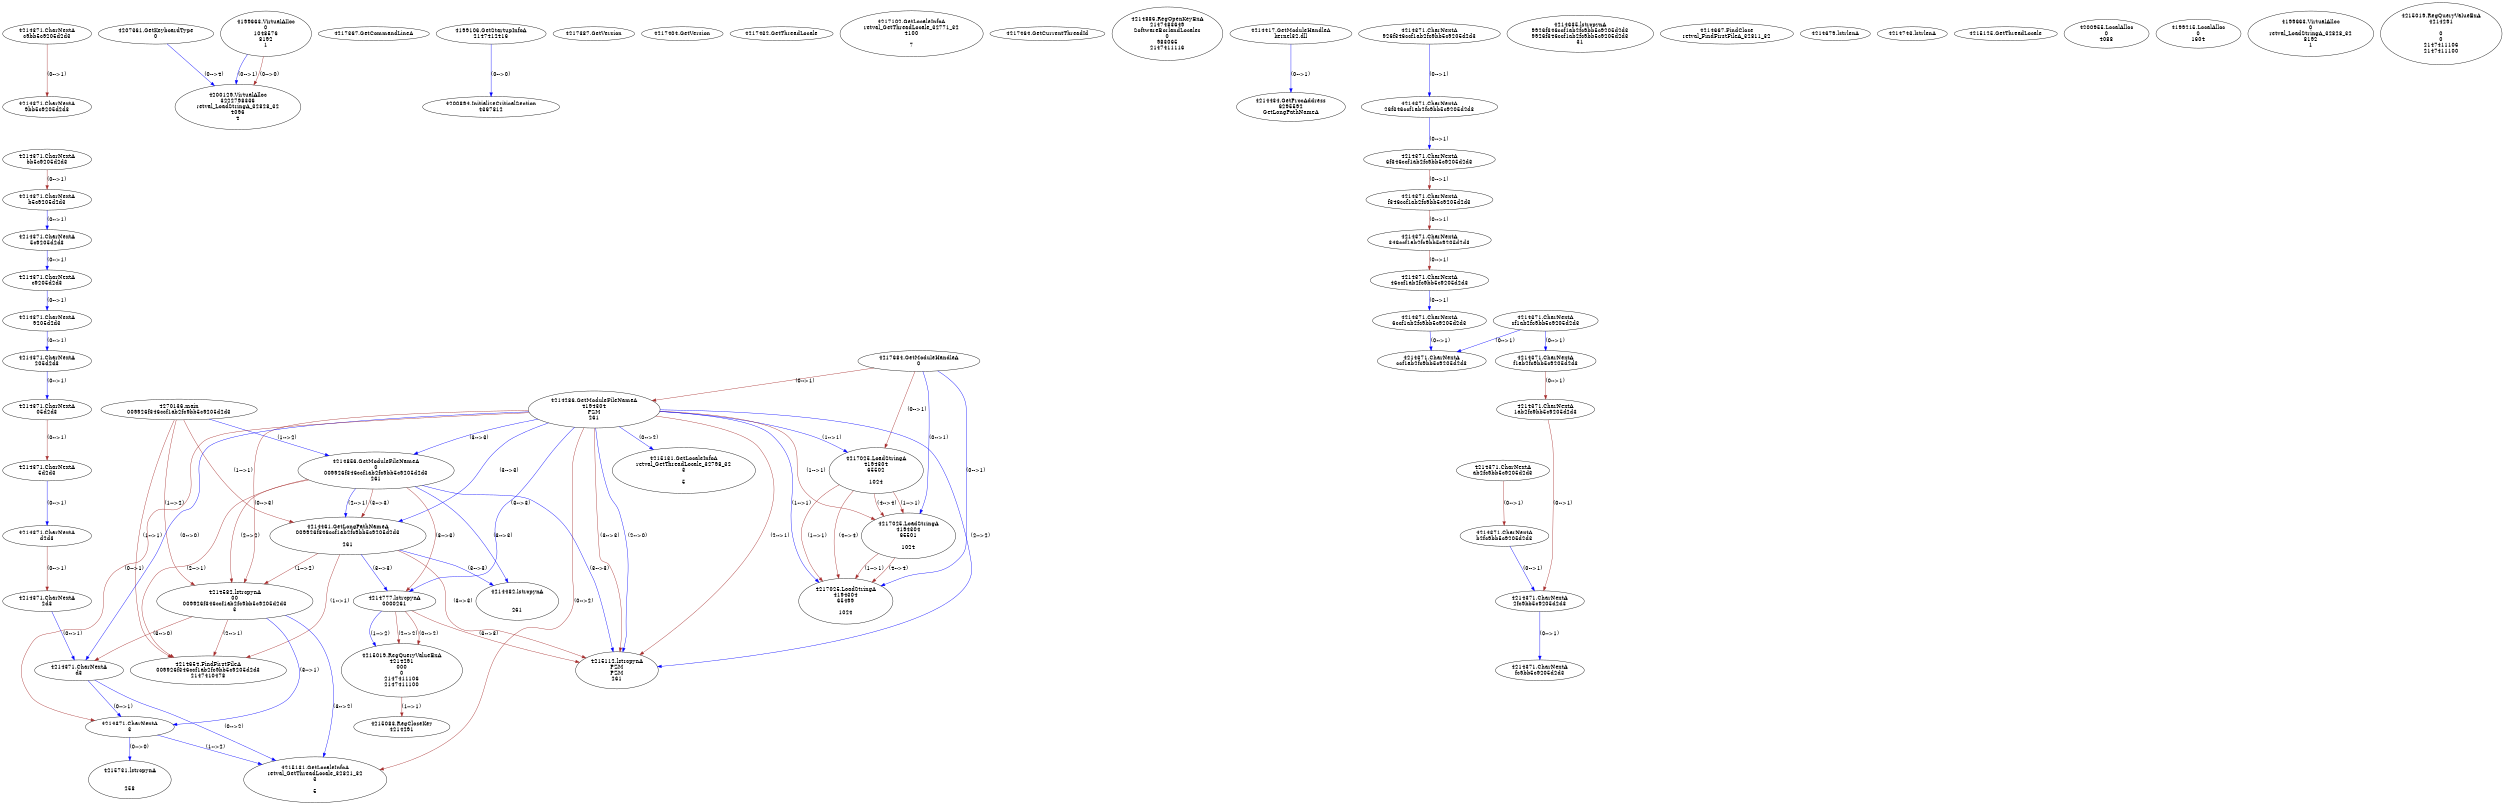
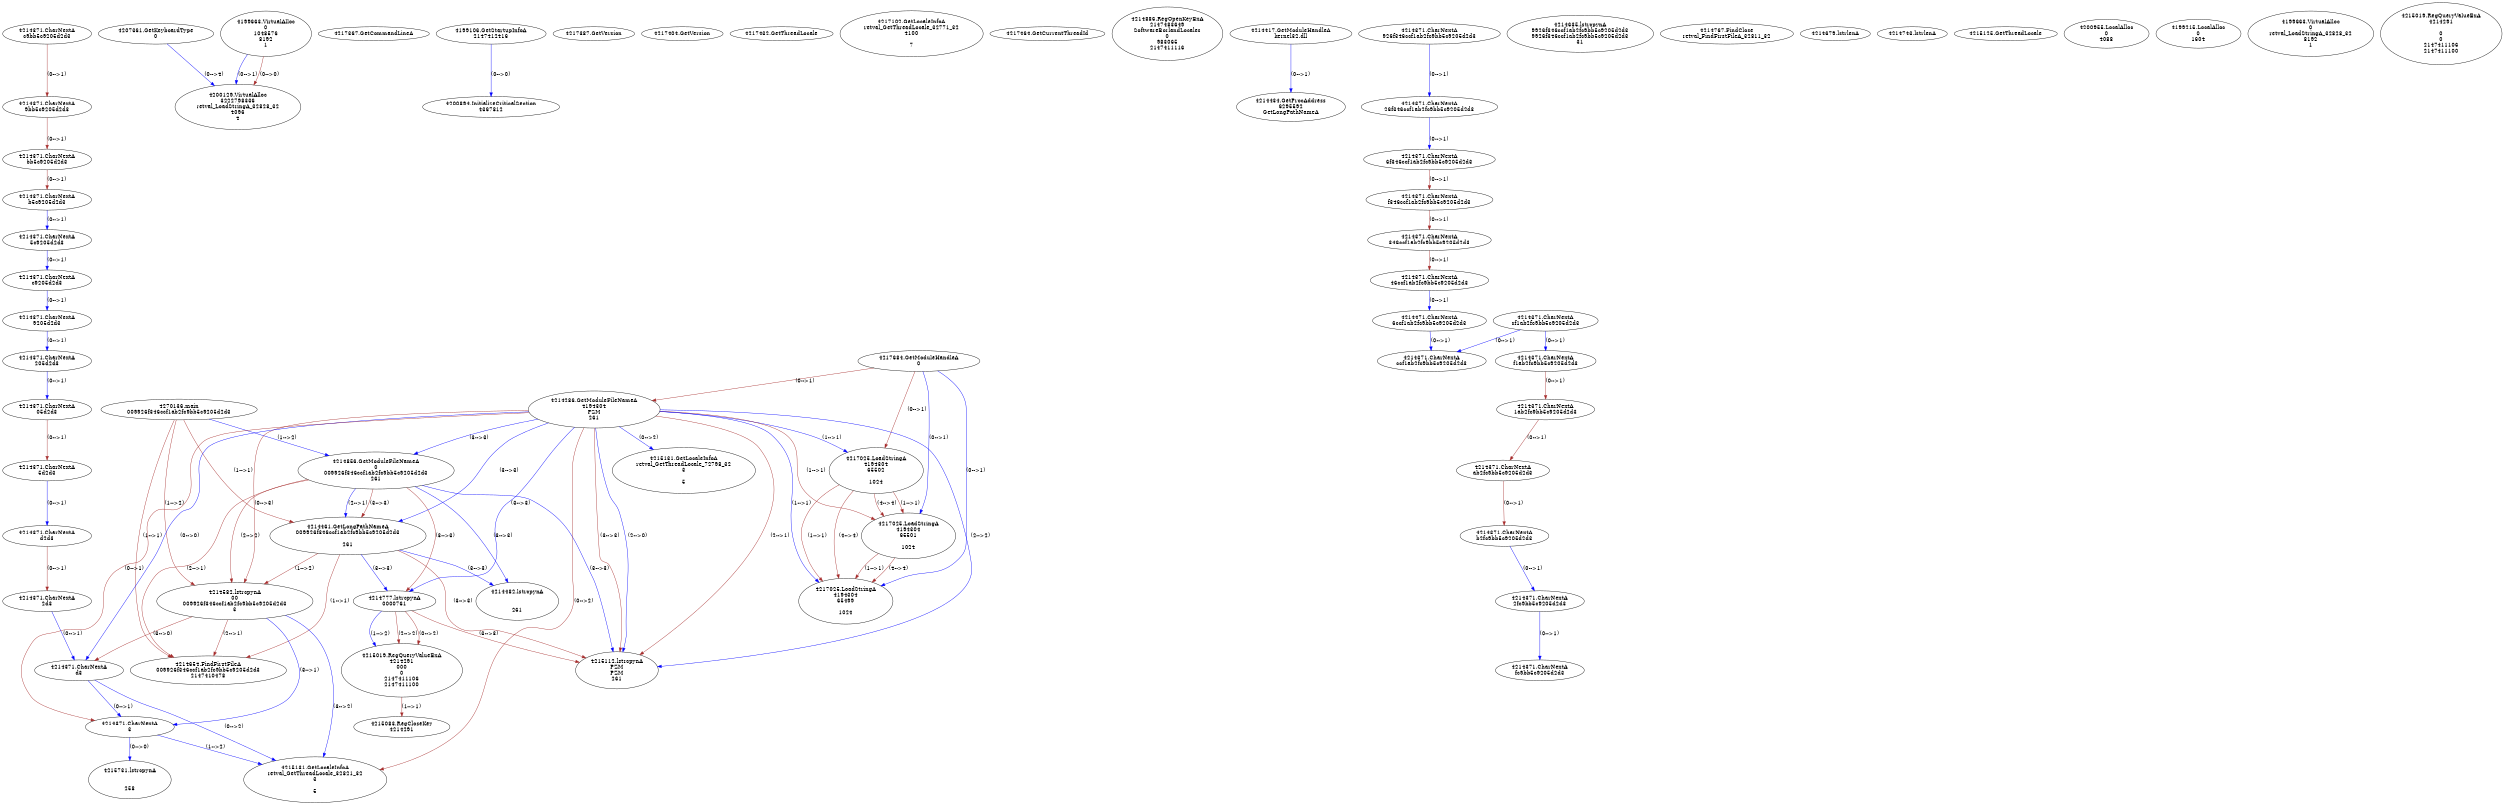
  digraph {
    edge [color=blue]
    n1 [label="4270136.main\n009926f346ccf1ab2fc9bb5c9205d2d3"]
    n2 [label="4214856.GetModuleFileNameA\n0\n009926f346ccf1ab2fc9bb5c9205d2d3\n261"]
    n3 [label="4214461.GetLongPathNameA\n009926f346ccf1ab2fc9bb5c9205d2d3\n\n261"]
    n4 [label="4214582.lstrcpynA\n00\n009926f346ccf1ab2fc9bb5c9205d2d3\n3"]
    n5 [label="4214654.FindFirstFileA\n009926f346ccf1ab2fc9bb5c9205d2d3\n2147410478"]
-   n6 [label="4214777.lstrcpynA\n0000261"]
+   n6 [label="4214777.lstrcpynA\n0000761"]
    n7 [label="4215112.lstrcpynA\nPZM\nPZM\n261"]
    n8 [label="4214482.lstrcpynA\n\n\n261"]
    n9 [label="4214371.CharNextA\nd3"]
    n10 [label="4214371.CharNextA\n3"]
    n11 [label="4215131.GetLocaleInfoA\nretval_GetThreadLocale_32821_32\n3\n\n5"]
    n12 [label="4217684.GetModuleHandleA\n0"]
    n13 [label="4214286.GetModuleFileNameA\n4194304\nPZM\n261"]
    n14 [label="4217025.LoadStringA\n4194304\n65502\n\n1024"]
    n15 [label="4217025.LoadStringA\n4194304\n65501\n\n1024"]
    n16 [label="4217025.LoadStringA\n4194304\n65499\n\n1024"]
-   n17 [label="4215131.GetLocaleInfoA\nretval_GetThreadLocale_32798_32\n3\n\n5"]
+   n17 [label="4215131.GetLocaleInfoA\nretval_GetThreadLocale_72798_32\n3\n\n5"]
    n18 [label="4207361.GetKeyboardType\n0"]
    n19 [label="4200129.VirtualAlloc\n3222798336\nretval_LoadStringA_32828_32\n4096\n4"]
    n20 [label="4217367.GetCommandLineA\n"]
    n21 [label="4199106.GetStartupInfoA\n2147412416"]
    n22 [label="4200894.InitializeCriticalSection\n4367812"]
    n23 [label="4217387.GetVersion\n"]
    n24 [label="4217404.GetVersion\n"]
    n25 [label="4217432.GetThreadLocale\n"]
    n26 [label="4217102.GetLocaleInfoA\nretval_GetThreadLocale_32771_32\n4100\n\n7"]
    n27 [label="4217464.GetCurrentThreadId\n"]
    n28 [label="4215731.lstrcpynA\n\n\n258"]
    n29 [label="4215019.RegQueryValueExA\n4214291\n000\n0\n2147411106\n2147411100"]
    n30 [label="4214886.RegOpenKeyExA\n2147483649\nSoftware\Borland\Locales\n0\n983065\n2147411116"]
    n31 [label="4214417.GetModuleHandleA\nkernel32.dll"]
    n32 [label="4214434.GetProcAddress\n6295592\nGetLongPathNameA"]
    n33 [label="4214371.CharNextA\n926f346ccf1ab2fc9bb5c9205d2d3"]
    n34 [label="4214371.CharNextA\n26f346ccf1ab2fc9bb5c9205d2d3"]
    n35 [label="4214371.CharNextA\n6f346ccf1ab2fc9bb5c9205d2d3"]
    n36 [label="4214371.CharNextA\nf346ccf1ab2fc9bb5c9205d2d3"]
    n37 [label="4214371.CharNextA\n346ccf1ab2fc9bb5c9205d2d3"]
    n38 [label="4214371.CharNextA\n46ccf1ab2fc9bb5c9205d2d3"]
-   n39 [label="4214371.CharNextA\n6ccf1ab2fc9bb5c9205d2d3"]
+   n39 [label="4214471.CharNextA\n6ccf1ab2fc9bb5c9205d2d3"]
    n40 [label="4214371.CharNextA\nccf1ab2fc9bb5c9205d2d3"]
    n41 [label="4214371.CharNextA\ncf1ab2fc9bb5c9205d2d3"]
    n42 [label="4214371.CharNextA\nf1ab2fc9bb5c9205d2d3"]
    n43 [label="4214371.CharNextA\n1ab2fc9bb5c9205d2d3"]
    n44 [label="4214371.CharNextA\nab2fc9bb5c9205d2d3"]
    n45 [label="4214371.CharNextA\nb2fc9bb5c9205d2d3"]
    n46 [label="4214371.CharNextA\n2fc9bb5c9205d2d3"]
    n47 [label="4214371.CharNextA\nfc9bb5c9205d2d3"]
    n48 [label="4214371.CharNextA\nc9bb5c9205d2d3"]
    n49 [label="4214371.CharNextA\n9bb5c9205d2d3"]
    n50 [label="4214371.CharNextA\nbb5c9205d2d3"]
    n51 [label="4214371.CharNextA\nb5c9205d2d3"]
    n52 [label="4214371.CharNextA\n5c9205d2d3"]
    n53 [label="4214371.CharNextA\nc9205d2d3"]
    n54 [label="4214371.CharNextA\n9205d2d3"]
    n55 [label="4214371.CharNextA\n205d2d3"]
    n56 [label="4214371.CharNextA\n05d2d3"]
    n57 [label="4214371.CharNextA\n5d2d3"]
    n58 [label="4214371.CharNextA\nd2d3"]
    n59 [label="4214371.CharNextA\n2d3"]
    n60 [label="4214635.lstrcpynA\n9926f346ccf1ab2fc9bb5c9205d2d3\n9926f346ccf1ab2fc9bb5c9205d2d3\n31"]
-   n61 [label="4214667.FindClose\nretval_FindFirstFileA_32811_32"]
+   n61 [label="4214767.FindClose\nretval_FindFirstFileA_32811_32"]
    n62 [label="4214679.lstrlenA\n"]
    n63 [label="4214743.lstrlenA\n"]
    n64 [label="4215083.RegCloseKey\n4214291"]
    n65 [label="4215125.GetThreadLocale\n"]
    n66 [label="4200955.LocalAlloc\n0\n4088"]
    n67 [label="4199663.VirtualAlloc\n0\n1048576\n8192\n1"]
    n68 [label="4199215.LocalAlloc\n0\n1604"]
    n69 [label="4199663.VirtualAlloc\n0\nretval_LoadStringA_32828_32\n8192\n1"]
    n70 [label="4215019.RegQueryValueExA\n4214291\n\n0\n0\n2147411106\n2147411100"]
    n1 -> n2 [label="(1-->2)"]
    n1 -> n3 [color=brown label="(1-->1)"]
    n1 -> n4 [color=brown label="(1-->2)"]
    n1 -> n5 [color=brown label="(1-->1)"]
    n2 -> n3 [label="(2-->1)"]
    n2 -> n3 [color=brown label="(3-->3)"]
    n2 -> n4 [color=brown label="(2-->2)"]
    n2 -> n5 [color=brown label="(2-->1)"]
    n2 -> n6 [color=brown label="(3-->3)"]
    n2 -> n7 [label="(3-->3)"]
    n2 -> n8 [label="(3-->3)"]
    n3 -> n4 [color=brown label="(1-->2)"]
    n3 -> n5 [color=brown label="(1-->1)"]
    n3 -> n6 [label="(3-->3)"]
    n3 -> n7 [color=brown label="(3-->3)"]
    n3 -> n8 [label="(3-->3)"]
    n4 -> n5 [color=brown label="(2-->1)"]
    n4 -> n9 [color=brown label="(3-->0)"]
    n4 -> n10 [label="(3-->1)"]
    n4 -> n11 [label="(3-->2)"]
    n6 -> n7 [color=brown label="(3-->3)"]
    n6 -> n29 [label="(1-->2)"]
    n6 -> n29 [color=brown label="(2-->2)"]
    n6 -> n29 [color=brown label="(0-->2)"]
    n9 -> n10 [label="(0-->1)"]
    n9 -> n11 [label="(0-->2)"]
    n10 -> n11 [label="(1-->2)"]
    n10 -> n28 [label="(0-->0)"]
    n12 -> n13 [color=brown label="(0-->1)"]
    n12 -> n14 [color=brown label="(0-->1)"]
    n12 -> n15 [label="(0-->1)"]
    n12 -> n16 [label="(0-->1)"]
    n13 -> n2 [label="(3-->3)"]
    n13 -> n3 [label="(3-->3)"]
    n13 -> n4 [color=brown label="(0-->3)"]
    n13 -> n6 [label="(3-->3)"]
    n13 -> n7 [color=brown label="(2-->1)"]
    n13 -> n7 [label="(2-->2)"]
    n13 -> n7 [color=brown label="(3-->3)"]
    n13 -> n7 [label="(2-->0)"]
    n13 -> n9 [label="(0-->0)"]
    n13 -> n10 [color=brown label="(0-->1)"]
    n13 -> n11 [color=brown label="(0-->2)"]
    n13 -> n14 [label="(1-->1)"]
    n13 -> n15 [color=brown label="(1-->1)"]
    n13 -> n16 [label="(1-->1)"]
    n13 -> n17 [label="(0-->2)"]
    n14 -> n15 [color=brown label="(1-->1)"]
    n14 -> n15 [color=brown label="(4-->4)"]
    n14 -> n16 [color=brown label="(1-->1)"]
    n14 -> n16 [color=brown label="(4-->4)"]
    n15 -> n16 [color=brown label="(1-->1)"]
    n15 -> n16 [color=brown label="(4-->4)"]
    n18 -> n19 [label="(0-->4)"]
    n21 -> n22 [label="(0-->0)"]
    n29 -> n64 [color=brown label="(1-->1)"]
    n31 -> n32 [label="(0-->1)"]
    n33 -> n34 [label="(0-->1)"]
    n34 -> n35 [label="(0-->1)"]
    n35 -> n36 [color=brown label="(0-->1)"]
    n36 -> n37 [color=brown label="(0-->1)"]
    n37 -> n38 [color=brown label="(0-->1)"]
    n38 -> n39 [label="(0-->1)"]
    n39 -> n40 [label="(0-->1)"]
    n41 -> n40 [label="(0-->1)"]
    n41 -> n42 [label="(0-->1)"]
    n42 -> n43 [color=brown label="(0-->1)"]
-   n43 -> n46 [color=brown label="(0-->1)"]
+   n43 -> n44 [color=brown label="(0-->1)"]
    n44 -> n45 [color=brown label="(0-->1)"]
    n45 -> n46 [label="(0-->1)"]
    n46 -> n47 [label="(0-->1)"]
    n48 -> n49 [color=brown label="(0-->1)"]
+   n49 -> n50 [color=brown label="(0-->1)"]
    n50 -> n51 [color=brown label="(0-->1)"]
    n51 -> n52 [label="(0-->1)"]
    n52 -> n53 [label="(0-->1)"]
    n53 -> n54 [label="(0-->1)"]
    n54 -> n55 [label="(0-->1)"]
    n55 -> n56 [label="(0-->1)"]
    n56 -> n57 [color=brown label="(0-->1)"]
    n57 -> n58 [label="(0-->1)"]
    n58 -> n59 [color=brown label="(0-->1)"]
    n59 -> n9 [label="(0-->1)"]
    n67 -> n19 [label="(0-->1)"]
    n67 -> n19 [color=brown label="(0-->0)"]
  }
